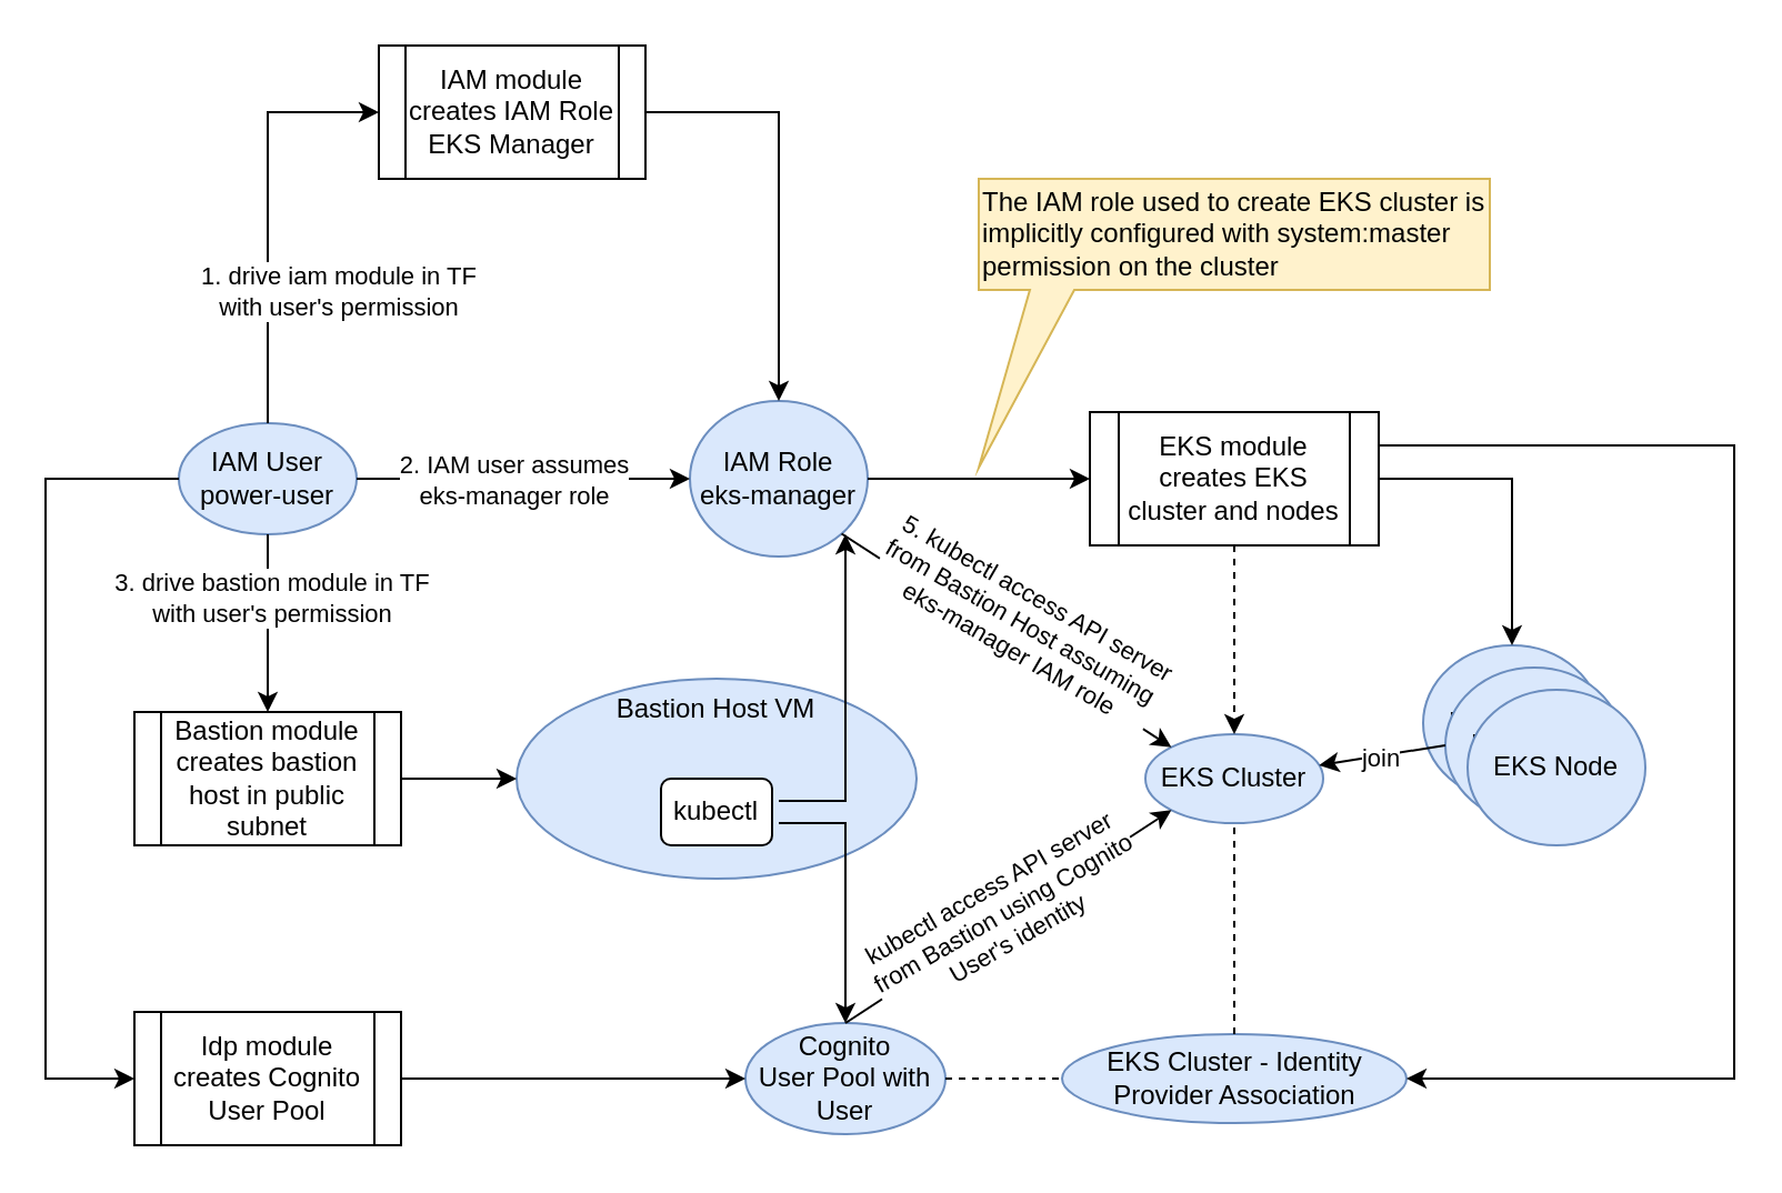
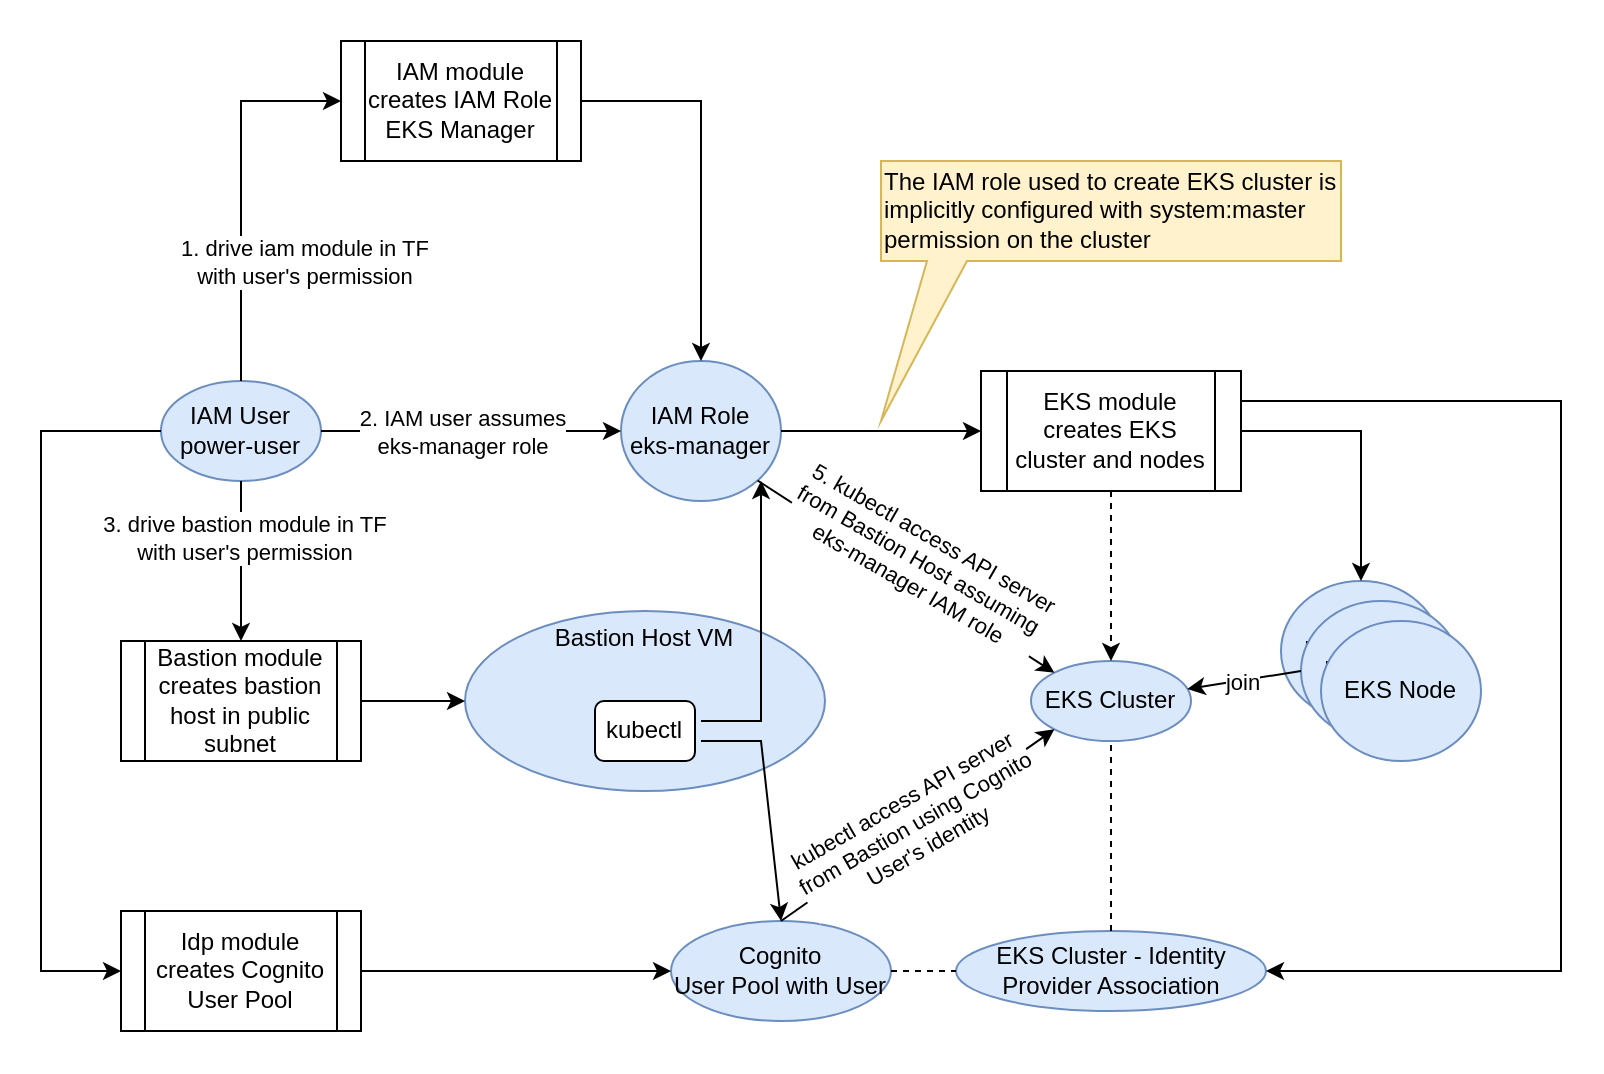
  <mxCell id="0" />
  <mxCell id="1" parent="0" />
  <mxCell id="2" value="IAM User&lt;br&gt;power-user" style="ellipse;whiteSpace=wrap;html=1;fillColor=#dae8fc;strokeColor=#6c8ebf;" parent="1" vertex="1"><mxGeometry x="80" y="190" width="80" height="50" as="geometry" /></mxCell>
  <mxCell id="3" value="IAM Role&lt;br&gt;eks-manager" style="ellipse;whiteSpace=wrap;html=1;fillColor=#dae8fc;strokeColor=#6c8ebf;" parent="1" vertex="1"><mxGeometry x="310" y="180" width="80" height="70" as="geometry" /></mxCell>
  <mxCell id="4" value="IAM module creates IAM Role&lt;br&gt;EKS Manager" style="shape=process;whiteSpace=wrap;html=1;backgroundOutline=1;" parent="1" vertex="1"><mxGeometry x="170" y="20" width="120" height="60" as="geometry" /></mxCell>
  <mxCell id="5" value="" style="endArrow=classic;html=1;rounded=0;exitX=0.5;exitY=0;exitDx=0;exitDy=0;entryX=0;entryY=0.5;entryDx=0;entryDy=0;" parent="1" source="2" target="4" edge="1"><mxGeometry width="50" height="50" relative="1" as="geometry"><mxPoint x="180" y="150" as="sourcePoint" /><mxPoint x="230" y="100" as="targetPoint" /><Array as="points"><mxPoint x="120" y="50" /></Array></mxGeometry></mxCell>
  <mxCell id="6" value="1. drive iam module in TF&lt;br&gt;with user's permission" style="edgeLabel;html=1;align=center;verticalAlign=middle;resizable=0;points=[];" parent="5" vertex="1" connectable="0"><mxGeometry x="-0.386" y="1" relative="1" as="geometry"><mxPoint x="32" y="-2" as="offset" /></mxGeometry></mxCell>
  <mxCell id="7" value="" style="endArrow=classic;html=1;rounded=0;exitX=1;exitY=0.5;exitDx=0;exitDy=0;entryX=0;entryY=0.5;entryDx=0;entryDy=0;" parent="1" source="2" target="3" edge="1"><mxGeometry width="50" height="50" relative="1" as="geometry"><mxPoint x="220" y="100" as="sourcePoint" /><mxPoint x="270" y="50" as="targetPoint" /></mxGeometry></mxCell>
  <mxCell id="8" value="2. IAM user assumes &lt;br&gt;eks-manager role" style="edgeLabel;html=1;align=center;verticalAlign=middle;resizable=0;points=[];rotation=0;" parent="7" vertex="1" connectable="0"><mxGeometry x="-0.431" relative="1" as="geometry"><mxPoint x="27" as="offset" /></mxGeometry></mxCell>
  <mxCell id="9" value="EKS module creates EKS cluster and nodes" style="shape=process;whiteSpace=wrap;html=1;backgroundOutline=1;" parent="1" vertex="1"><mxGeometry x="490" y="185" width="130" height="60" as="geometry" /></mxCell>
  <mxCell id="10" value="" style="endArrow=classic;html=1;rounded=0;exitX=1;exitY=0.5;exitDx=0;exitDy=0;entryX=0;entryY=0.5;entryDx=0;entryDy=0;" parent="1" source="3" target="9" edge="1"><mxGeometry width="50" height="50" relative="1" as="geometry"><mxPoint x="430" y="290" as="sourcePoint" /><mxPoint x="480" y="240" as="targetPoint" /></mxGeometry></mxCell>
  <mxCell id="11" value="EKS Cluster" style="ellipse;whiteSpace=wrap;html=1;fillColor=#dae8fc;strokeColor=#6c8ebf;" parent="1" vertex="1"><mxGeometry x="515" y="330" width="80" height="40" as="geometry" /></mxCell>
  <mxCell id="12" value="EKS Node" style="ellipse;whiteSpace=wrap;html=1;fillColor=#dae8fc;strokeColor=#6c8ebf;" parent="1" vertex="1"><mxGeometry x="640" y="290" width="80" height="70" as="geometry" /></mxCell>
  <mxCell id="13" value="EKS Node" style="ellipse;whiteSpace=wrap;html=1;fillColor=#dae8fc;strokeColor=#6c8ebf;" parent="1" vertex="1"><mxGeometry x="650" y="300" width="80" height="70" as="geometry" /></mxCell>
  <mxCell id="14" value="EKS Node" style="ellipse;whiteSpace=wrap;html=1;fillColor=#dae8fc;strokeColor=#6c8ebf;" parent="1" vertex="1"><mxGeometry x="660" y="310" width="80" height="70" as="geometry" /></mxCell>
  <mxCell id="15" value="" style="endArrow=classic;html=1;rounded=0;exitX=0;exitY=0.5;exitDx=0;exitDy=0;" parent="1" source="13" target="11" edge="1"><mxGeometry width="50" height="50" relative="1" as="geometry"><mxPoint x="690" y="310" as="sourcePoint" /><mxPoint x="740" y="260" as="targetPoint" /></mxGeometry></mxCell>
  <mxCell id="16" value="join" style="edgeLabel;html=1;align=center;verticalAlign=middle;resizable=0;points=[];" parent="15" vertex="1" connectable="0"><mxGeometry x="0.297" y="-3" relative="1" as="geometry"><mxPoint x="8" y="3" as="offset" /></mxGeometry></mxCell>
  <mxCell id="17" value="" style="endArrow=classic;html=1;rounded=0;exitX=1;exitY=0.5;exitDx=0;exitDy=0;entryX=0.5;entryY=0;entryDx=0;entryDy=0;" parent="1" source="9" target="12" edge="1"><mxGeometry width="50" height="50" relative="1" as="geometry"><mxPoint x="690" y="350" as="sourcePoint" /><mxPoint x="740" y="300" as="targetPoint" /><Array as="points"><mxPoint x="680" y="215" /></Array></mxGeometry></mxCell>
  <mxCell id="18" value="" style="endArrow=classic;html=1;rounded=0;exitX=0.5;exitY=1;exitDx=0;exitDy=0;entryX=0.5;entryY=0;entryDx=0;entryDy=0;dashed=1;" parent="1" source="9" target="11" edge="1"><mxGeometry width="50" height="50" relative="1" as="geometry"><mxPoint x="690" y="350" as="sourcePoint" /><mxPoint x="740" y="300" as="targetPoint" /></mxGeometry></mxCell>
  <mxCell id="19" value="Bastion module creates bastion host in public subnet" style="shape=process;whiteSpace=wrap;html=1;backgroundOutline=1;" parent="1" vertex="1"><mxGeometry x="60" y="320" width="120" height="60" as="geometry" /></mxCell>
  <mxCell id="20" value="" style="endArrow=classic;html=1;rounded=0;exitX=0.5;exitY=1;exitDx=0;exitDy=0;entryX=0.5;entryY=0;entryDx=0;entryDy=0;" parent="1" source="2" target="19" edge="1"><mxGeometry width="50" height="50" relative="1" as="geometry"><mxPoint x="380" y="440" as="sourcePoint" /><mxPoint x="430" y="390" as="targetPoint" /></mxGeometry></mxCell>
  <mxCell id="21" value="3. drive bastion module in TF&lt;br&gt;with user's permission" style="edgeLabel;html=1;align=center;verticalAlign=middle;resizable=0;points=[];" parent="20" vertex="1" connectable="0"><mxGeometry x="-0.288" y="1" relative="1" as="geometry"><mxPoint as="offset" /></mxGeometry></mxCell>
  <mxCell id="22" value="Bastion Host VM" style="ellipse;whiteSpace=wrap;html=1;verticalAlign=top;fillColor=#dae8fc;strokeColor=#6c8ebf;" parent="1" vertex="1"><mxGeometry x="232" y="305" width="180" height="90" as="geometry" /></mxCell>
  <mxCell id="23" value="" style="endArrow=classic;html=1;rounded=0;exitX=1;exitY=0.5;exitDx=0;exitDy=0;entryX=0;entryY=0.5;entryDx=0;entryDy=0;" parent="1" source="19" target="22" edge="1"><mxGeometry width="50" height="50" relative="1" as="geometry"><mxPoint x="310" y="370" as="sourcePoint" /><mxPoint x="360" y="320" as="targetPoint" /></mxGeometry></mxCell>
  <mxCell id="24" value="" style="endArrow=classic;html=1;rounded=0;exitX=1;exitY=1;exitDx=0;exitDy=0;entryX=0;entryY=0;entryDx=0;entryDy=0;" parent="1" source="3" target="11" edge="1"><mxGeometry width="50" height="50" relative="1" as="geometry"><mxPoint x="310" y="360" as="sourcePoint" /><mxPoint x="480" y="440" as="targetPoint" /></mxGeometry></mxCell>
  <mxCell id="25" value="5. kubectl access API server&lt;br&gt;from Bastion Host assuming&amp;nbsp;&lt;br&gt;eks-manager IAM role" style="edgeLabel;html=1;align=center;verticalAlign=middle;resizable=0;points=[];rotation=30;" parent="24" vertex="1" connectable="0"><mxGeometry x="-0.435" y="-1" relative="1" as="geometry"><mxPoint x="40" y="12" as="offset" /></mxGeometry></mxCell>
  <mxCell id="26" value="The IAM role used to create EKS cluster is implicitly configured with system:master permission on the cluster" style="shape=callout;whiteSpace=wrap;html=1;perimeter=calloutPerimeter;size=80;position=0.1;position2=0;base=20;align=left;fillColor=#fff2cc;strokeColor=#d6b656;" parent="1" vertex="1"><mxGeometry x="440" y="80" width="230" height="130" as="geometry" /></mxCell>
  <mxCell id="27" value="" style="endArrow=classic;html=1;rounded=0;exitX=1;exitY=0.5;exitDx=0;exitDy=0;" parent="1" source="4" edge="1"><mxGeometry width="50" height="50" relative="1" as="geometry"><mxPoint x="330" y="370" as="sourcePoint" /><mxPoint x="350" y="180" as="targetPoint" /><Array as="points"><mxPoint x="350" y="50" /></Array></mxGeometry></mxCell>
  <mxCell id="28" value="Idp module creates Cognito User Pool" style="shape=process;whiteSpace=wrap;html=1;backgroundOutline=1;" parent="1" vertex="1"><mxGeometry x="60" y="455" width="120" height="60" as="geometry" /></mxCell>
  <mxCell id="29" value="" style="endArrow=classic;html=1;rounded=0;exitX=0;exitY=0.5;exitDx=0;exitDy=0;entryX=0;entryY=0.5;entryDx=0;entryDy=0;" parent="1" source="2" target="28" edge="1"><mxGeometry width="50" height="50" relative="1" as="geometry"><mxPoint x="330" y="400" as="sourcePoint" /><mxPoint x="380" y="350" as="targetPoint" /><Array as="points"><mxPoint x="20" y="215" /><mxPoint x="20" y="485" /></Array></mxGeometry></mxCell>
- <mxCell id="30" value="Cognito&lt;br&gt;User Pool with User" style="ellipse;whiteSpace=wrap;html=1;fillColor=#dae8fc;strokeColor=#6c8ebf;" parent="1" vertex="1"><mxGeometry x="335" y="460" width="90" height="50" as="geometry" /></mxCell>
+ <mxCell id="30" value="Cognito&lt;br&gt;User Pool with User" style="ellipse;whiteSpace=wrap;html=1;fillColor=#dae8fc;strokeColor=#6c8ebf;" parent="1" vertex="1"><mxGeometry x="335" y="460" width="110" height="50" as="geometry" /></mxCell>
  <mxCell id="31" value="" style="endArrow=classic;html=1;rounded=0;exitX=1;exitY=0.5;exitDx=0;exitDy=0;entryX=0;entryY=0.5;entryDx=0;entryDy=0;" parent="1" source="28" target="30" edge="1"><mxGeometry width="50" height="50" relative="1" as="geometry"><mxPoint x="330" y="400" as="sourcePoint" /><mxPoint x="380" y="350" as="targetPoint" /></mxGeometry></mxCell>
  <mxCell id="32" value="kubectl" style="rounded=1;whiteSpace=wrap;html=1;" parent="1" vertex="1"><mxGeometry x="297" y="350" width="50" height="30" as="geometry" /></mxCell>
  <mxCell id="33" value="" style="endArrow=classic;html=1;rounded=0;" parent="1" edge="1"><mxGeometry width="50" height="50" relative="1" as="geometry"><mxPoint x="350" y="360" as="sourcePoint" /><mxPoint x="380" y="240" as="targetPoint" /><Array as="points"><mxPoint x="380" y="360" /></Array></mxGeometry></mxCell>
  <mxCell id="34" value="" style="endArrow=classic;html=1;rounded=0;entryX=0.5;entryY=0;entryDx=0;entryDy=0;" parent="1" target="30" edge="1"><mxGeometry width="50" height="50" relative="1" as="geometry"><mxPoint x="350" y="370" as="sourcePoint" /><mxPoint x="380" y="540" as="targetPoint" /><Array as="points"><mxPoint x="380" y="370" /></Array></mxGeometry></mxCell>
  <mxCell id="35" value="" style="endArrow=classic;html=1;rounded=0;exitX=0.5;exitY=0;exitDx=0;exitDy=0;entryX=0;entryY=1;entryDx=0;entryDy=0;" parent="1" source="30" target="11" edge="1"><mxGeometry width="50" height="50" relative="1" as="geometry"><mxPoint x="330" y="400" as="sourcePoint" /><mxPoint x="380" y="350" as="targetPoint" /></mxGeometry></mxCell>
  <mxCell id="36" value="kubectl access API server&lt;br&gt;from Bastion using Cognito&lt;br&gt;User's identity" style="edgeLabel;html=1;align=center;verticalAlign=middle;resizable=0;points=[];rotation=-30;" parent="35" vertex="1" connectable="0"><mxGeometry x="-0.228" y="1" relative="1" as="geometry"><mxPoint x="14" y="-11" as="offset" /></mxGeometry></mxCell>
  <mxCell id="37" value="EKS Cluster - Identity Provider Association" style="ellipse;whiteSpace=wrap;html=1;fillColor=#dae8fc;strokeColor=#6c8ebf;" parent="1" vertex="1"><mxGeometry x="477.5" y="465" width="155" height="40" as="geometry" /></mxCell>
  <mxCell id="38" value="" style="endArrow=classic;html=1;rounded=0;exitX=1;exitY=0.25;exitDx=0;exitDy=0;entryX=1;entryY=0.5;entryDx=0;entryDy=0;" parent="1" source="9" target="37" edge="1"><mxGeometry width="50" height="50" relative="1" as="geometry"><mxPoint x="330" y="360" as="sourcePoint" /><mxPoint x="380" y="310" as="targetPoint" /><Array as="points"><mxPoint x="780" y="200" /><mxPoint x="780" y="485" /></Array></mxGeometry></mxCell>
  <mxCell id="39" value="" style="endArrow=none;dashed=1;html=1;rounded=0;entryX=0.5;entryY=1;entryDx=0;entryDy=0;exitX=0.5;exitY=0;exitDx=0;exitDy=0;" parent="1" source="37" target="11" edge="1"><mxGeometry width="50" height="50" relative="1" as="geometry"><mxPoint x="330" y="360" as="sourcePoint" /><mxPoint x="380" y="310" as="targetPoint" /></mxGeometry></mxCell>
  <mxCell id="40" value="" style="endArrow=none;dashed=1;html=1;rounded=0;exitX=1;exitY=0.5;exitDx=0;exitDy=0;entryX=0;entryY=0.5;entryDx=0;entryDy=0;" parent="1" source="30" target="37" edge="1"><mxGeometry width="50" height="50" relative="1" as="geometry"><mxPoint x="330" y="360" as="sourcePoint" /><mxPoint x="380" y="310" as="targetPoint" /></mxGeometry></mxCell>
